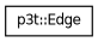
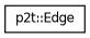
  digraph {
    rankdir=LR
-   n1 [color=black fillcolor=white fontname=Helvetica fontsize=10 height=0.2 label="p3t::Edge" shape=record style=filled width=0.4]
+   n1 [color=black fillcolor=white fontname=Helvetica fontsize=10 height=0.2 label="p2t::Edge" shape=record style=filled width=0.4]
  }
